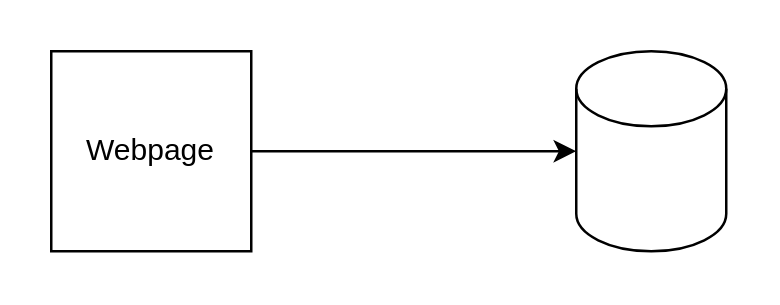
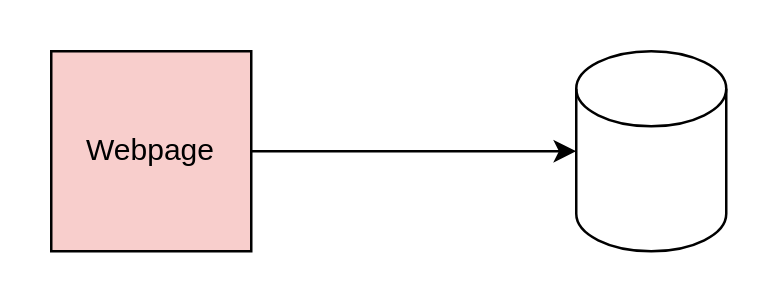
  <mxCell id="0" />
  <mxCell id="1" parent="0" />
  <mxCell id="2" style="edgeStyle=none;html=1;" edge="1" parent="1" source="3" target="4"><mxGeometry relative="1" as="geometry" /></mxCell>
- <mxCell id="3" value="Webpage" style="whiteSpace=wrap;html=1;aspect=fixed;" vertex="1" parent="1"><mxGeometry x="20" y="20" width="80" height="80" as="geometry" /></mxCell>
+ <mxCell id="3" value="Webpage" style="whiteSpace=wrap;html=1;aspect=fixed;fillColor=#f8cecc;" vertex="1" parent="1"><mxGeometry x="20" y="20" width="80" height="80" as="geometry" /></mxCell>
  <mxCell id="4" value="" style="shape=cylinder3;whiteSpace=wrap;html=1;boundedLbl=1;backgroundOutline=1;size=15;" vertex="1" parent="1"><mxGeometry x="230" y="20" width="60" height="80" as="geometry" /></mxCell>
